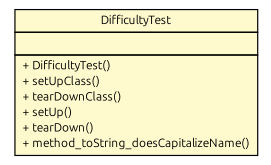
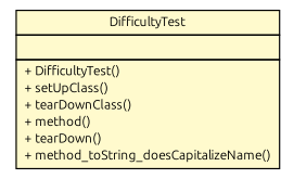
  digraph {
    nodesep=0.25
    ranksep=0.5
    fontname=Ubuntu
-   n1 [fontcolor=black fontname=Ubuntu fontsize=10.0 label=<<table title="com.github.tilastokeskus.matertis.core.DifficultyTest" border="0" cellborder="1" cellspacing="0" cellpadding="2" port="p" bgcolor="lemonChiffon" href="./DifficultyTest.html"> 		<tr><td><table border="0" cellspacing="0" cellpadding="1"> <tr><td align="center" balign="center"> DifficultyTest </td></tr> 		</table></td></tr> 		<tr><td><table border="0" cellspacing="0" cellpadding="1"> <tr><td align="left" balign="left">  </td></tr> 		</table></td></tr> 		<tr><td><table border="0" cellspacing="0" cellpadding="1"> <tr><td align="left" balign="left"> + DifficultyTest() </td></tr> <tr><td align="left" balign="left"> + setUpClass() </td></tr> <tr><td align="left" balign="left"> + tearDownClass() </td></tr> <tr><td align="left" balign="left"> + setUp() </td></tr> <tr><td align="left" balign="left"> + tearDown() </td></tr> <tr><td align="left" balign="left"> + method_toString_doesCapitalizeName() </td></tr> 		</table></td></tr> 		</table>> shape=plaintext]
+   n1 [fontcolor=black fontname=Ubuntu fontsize=10.0 label=<<table title="com.github.tilastokeskus.matertis.core.DifficultyTest" border="0" cellborder="1" cellspacing="0" cellpadding="2" port="p" bgcolor="lemonChiffon" href="./DifficultyTest.html"> 		<tr><td><table border="0" cellspacing="0" cellpadding="1"> <tr><td align="center" balign="center"> DifficultyTest </td></tr> 		</table></td></tr> 		<tr><td><table border="0" cellspacing="0" cellpadding="1"> <tr><td align="left" balign="left">  </td></tr> 		</table></td></tr> 		<tr><td><table border="0" cellspacing="0" cellpadding="1"> <tr><td align="left" balign="left"> + DifficultyTest() </td></tr> <tr><td align="left" balign="left"> + setUpClass() </td></tr> <tr><td align="left" balign="left"> + tearDownClass() </td></tr> <tr><td align="left" balign="left"> + method() </td></tr> <tr><td align="left" balign="left"> + tearDown() </td></tr> <tr><td align="left" balign="left"> + method_toString_doesCapitalizeName() </td></tr> 		</table></td></tr> 		</table>> shape=plaintext]
  }
